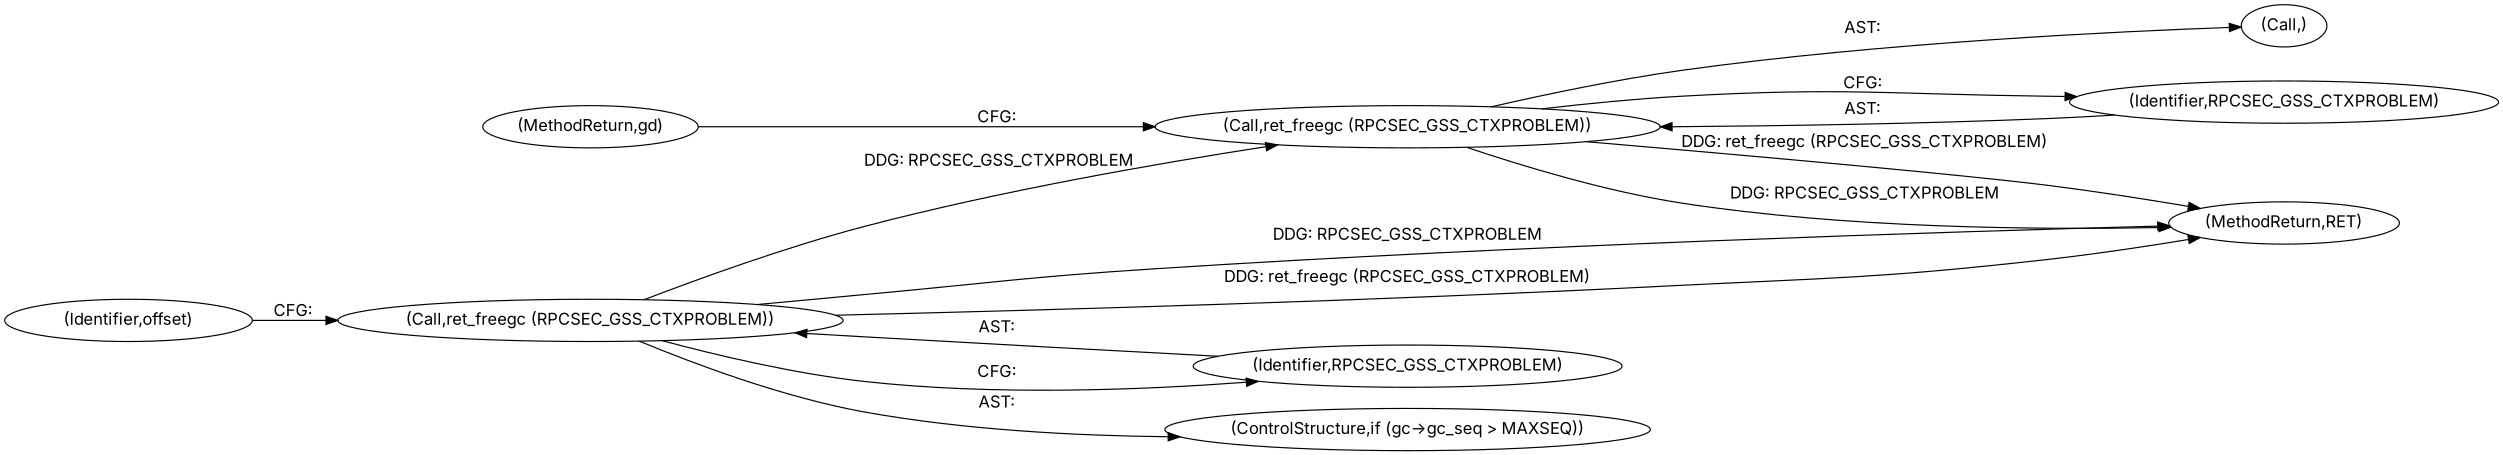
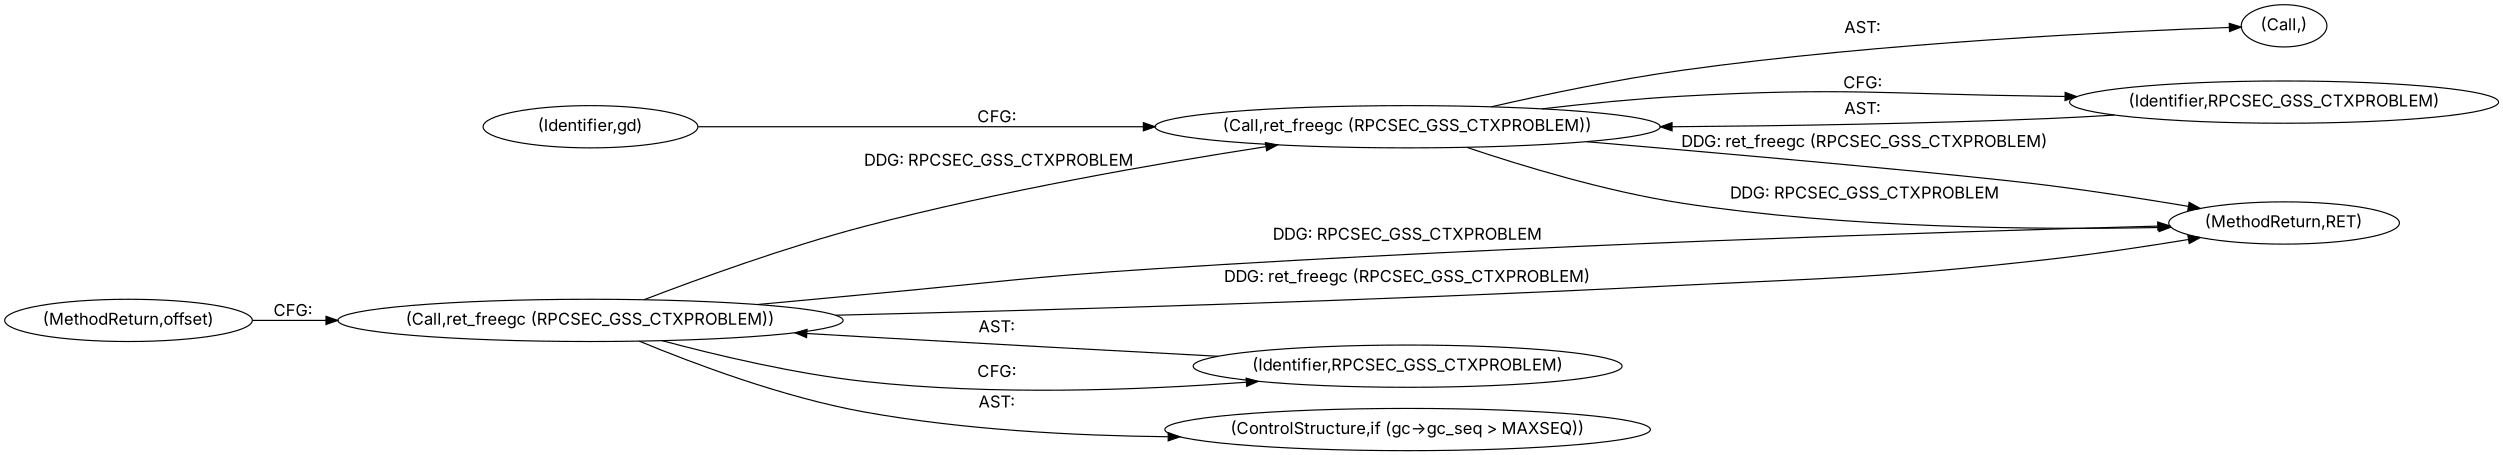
  digraph {
    fontname=Inter
    rankdir=LR
    node [fontname=Inter]
    edge [fontname=Inter]
    n1 [label="(Call,ret_freegc (RPCSEC_GSS_CTXPROBLEM))"]
    n2 [label="(Call,ret_freegc (RPCSEC_GSS_CTXPROBLEM))"]
    n3 [label="(MethodReturn,RET)"]
    n4 [label="(ControlStructure,if (gc->gc_seq > MAXSEQ))"]
    n5 [label="(Identifier,RPCSEC_GSS_CTXPROBLEM)"]
    n6 [label="(Call,)"]
    n7 [label="(Identifier,RPCSEC_GSS_CTXPROBLEM)"]
-   n8 [label="(Identifier,offset)"]
-   n9 [label="(MethodReturn,gd)"]
+   n8 [label="(MethodReturn,offset)"]
+   n9 [label="(Identifier,gd)"]
    n1 -> n2 [label="DDG: RPCSEC_GSS_CTXPROBLEM"]
    n1 -> n3 [label="DDG: ret_freegc (RPCSEC_GSS_CTXPROBLEM)"]
    n1 -> n3 [label="DDG: RPCSEC_GSS_CTXPROBLEM"]
    n1 -> n4 [label="AST: "]
    n1 -> n5 [label="CFG: "]
    n2 -> n3 [label="DDG: RPCSEC_GSS_CTXPROBLEM"]
    n2 -> n3 [label="DDG: ret_freegc (RPCSEC_GSS_CTXPROBLEM)"]
    n2 -> n6 [label="AST: "]
    n2 -> n7 [label="CFG: "]
    n5 -> n1 [label="AST: "]
    n7 -> n2 [label="AST: "]
    n8 -> n1 [label="CFG: "]
    n9 -> n2 [label="CFG: "]
  }
